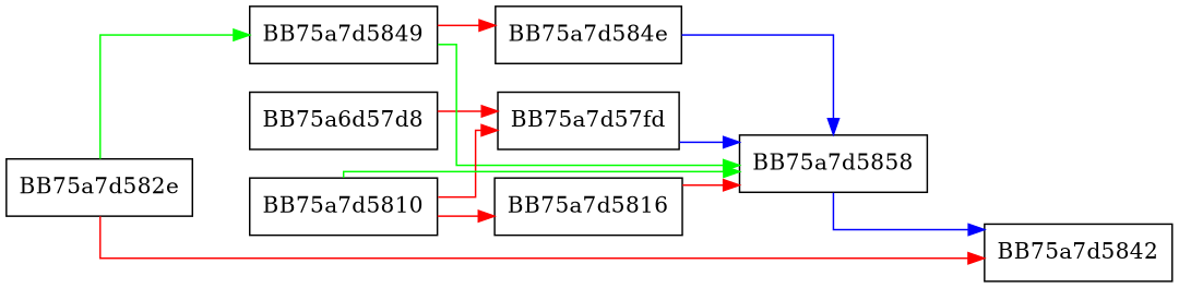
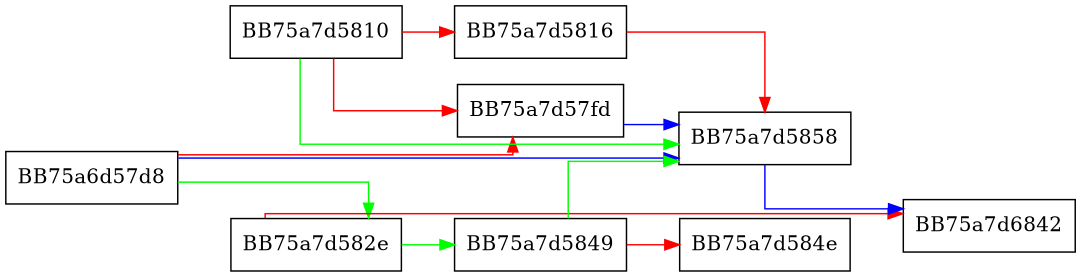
  digraph {
    rankdir=LR
    splines=ortho
    node [shape=box]
    edge [color=red]
    n1 [label=BB75a6d57d8]
    BB75a7d582e
    BB75a7d57fd
    BB75a7d5849
-   BB75a7d5842
+   BB75a7d5842 [label=BB75a7d6842]
    BB75a7d5858
    BB75a7d584e
    BB75a7d5810
    BB75a7d5816
+   n1 -> BB75a7d582e [color=green]
    n1 -> BB75a7d57fd
    BB75a7d582e -> BB75a7d5849 [color=green]
    BB75a7d582e -> BB75a7d5842
    BB75a7d57fd -> BB75a7d5858 [color=blue]
    BB75a7d5849 -> BB75a7d5858 [color=green]
    BB75a7d5849 -> BB75a7d584e
    BB75a7d5858 -> BB75a7d5842 [color=blue]
-   BB75a7d584e -> BB75a7d5858 [color=blue]
+   n1 -> BB75a7d5858 [color=blue]
    BB75a7d5810 -> BB75a7d57fd
    BB75a7d5810 -> BB75a7d5858 [color=green]
    BB75a7d5810 -> BB75a7d5816
    BB75a7d5816 -> BB75a7d5858
  }
